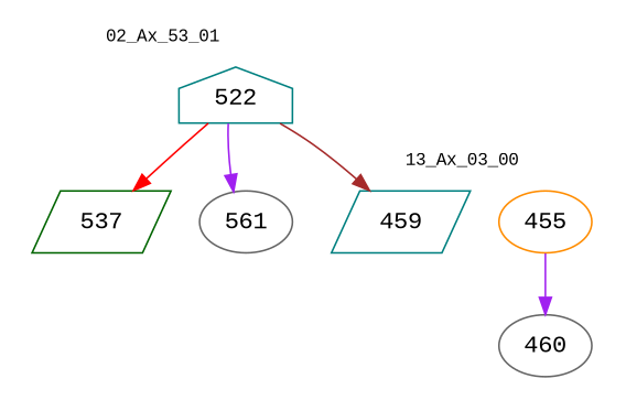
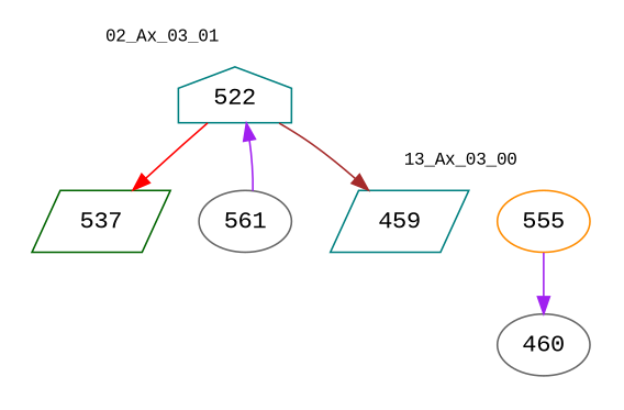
  digraph {
    fontname="Liberation Mono"
    node [color=teal fontname="Liberation Mono" shape=ellipse]
    edge [color=purple fontname="Liberation Mono"]
-   n1 [color=darkorange label=455]
+   n1 [color=darkorange label=555]
    n2 [label=459 shape=parallelogram]
    n3 [color=gray40 label=460]
    n4 [label=522 shape=house]
    n5 [color=darkgreen label=537 shape=parallelogram]
    n6 [color=gray40 label=561]
    subgraph cluster_1 {
      color=white
      fontsize=10
      label="13_Ax_03_00"
      n1
      n2
      n3
    }
    subgraph cluster_2 {
      color=white
      fontsize=10
-     label="02_Ax_53_01"
+     label="02_Ax_03_01"
      n4
      n5
      n6
    }
    n1 -> n3
    n4 -> n2 [color=brown]
    n4 -> n5 [color=red]
-   n4 -> n6
+   n6 -> n4
  }
